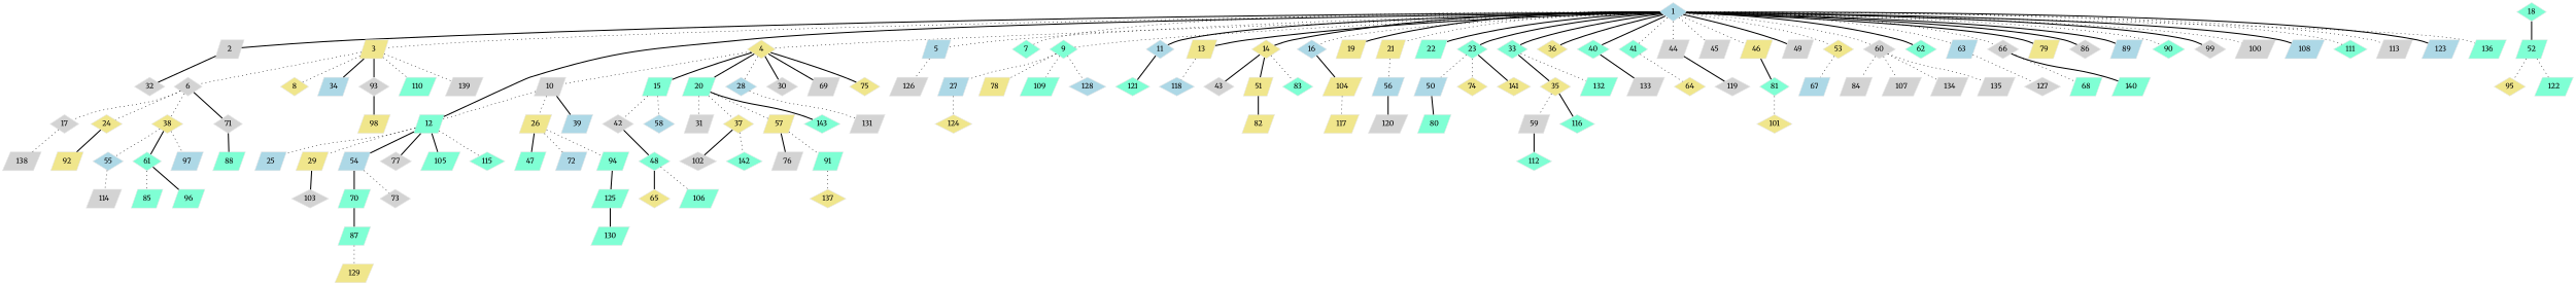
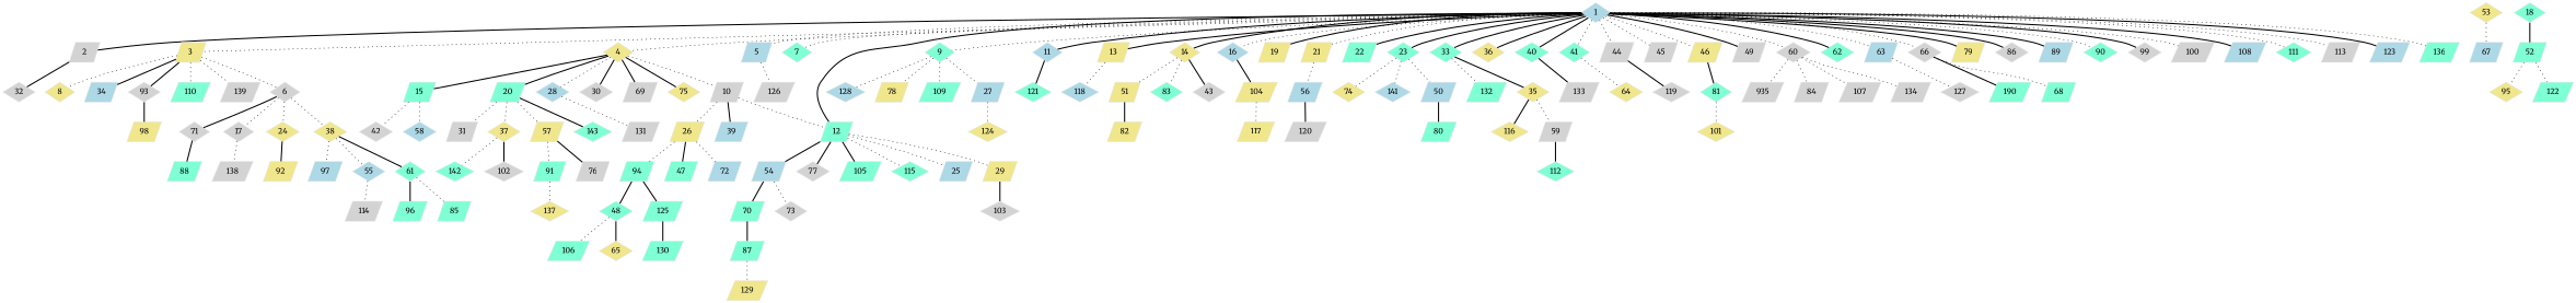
  graph {
    fontname=Merriweather
    node [color=gray90 fillcolor=aquamarine fontname=Merriweather shape=parallelogram style=filled]
    edge [fontname=Merriweather style=dotted]
    1 [fillcolor=lightblue shape=diamond]
    2 [fillcolor=lightgrey]
    3 [fillcolor=khaki]
    4 [fillcolor=khaki shape=diamond]
    5 [fillcolor=lightblue]
    7 [shape=diamond]
    9 [shape=diamond]
    11 [fillcolor=lightblue shape=diamond]
    12
    13 [fillcolor=khaki]
    14 [fillcolor=khaki shape=diamond]
    16 [fillcolor=lightblue shape=diamond]
    19 [fillcolor=khaki]
    21 [fillcolor=khaki]
    22
    23 [shape=diamond]
    33 [shape=diamond]
    36 [fillcolor=khaki shape=diamond]
    40 [shape=diamond]
    41 [shape=diamond]
    44 [fillcolor=lightgrey]
    45 [fillcolor=lightgrey]
    46 [fillcolor=khaki]
    49 [fillcolor=lightgrey]
    53 [fillcolor=khaki shape=diamond]
    60 [fillcolor=lightgrey shape=diamond]
    62 [shape=diamond]
    63 [fillcolor=lightblue]
    66 [fillcolor=lightgrey shape=diamond]
    79 [fillcolor=khaki]
    86 [fillcolor=lightgrey shape=diamond]
    89 [fillcolor=lightblue]
    90 [shape=diamond]
    99 [fillcolor=lightgrey shape=diamond]
    100 [fillcolor=lightgrey]
    108 [fillcolor=lightblue]
    111 [shape=diamond]
    113 [fillcolor=lightgrey]
    123 [fillcolor=lightblue]
    136
    32 [fillcolor=lightgrey shape=diamond]
    6 [fillcolor=lightgrey shape=diamond]
    8 [fillcolor=khaki shape=diamond]
    34 [fillcolor=lightblue]
    93 [fillcolor=lightgrey shape=diamond]
    110
    139 [fillcolor=lightgrey]
    10 [fillcolor=lightgrey]
    15
    20
    28 [fillcolor=lightblue shape=diamond]
    30 [fillcolor=lightgrey shape=diamond]
    69 [fillcolor=lightgrey]
    75 [fillcolor=khaki shape=diamond]
    126 [fillcolor=lightgrey]
    27 [fillcolor=lightblue]
    78 [fillcolor=khaki]
    109
    128 [fillcolor=lightblue shape=diamond]
    121 [shape=diamond]
    25 [fillcolor=lightblue]
    29 [fillcolor=khaki]
    54 [fillcolor=lightblue]
    77 [fillcolor=lightgrey shape=diamond]
    105
    115 [shape=diamond]
    118 [fillcolor=lightblue shape=diamond]
    43 [fillcolor=lightgrey shape=diamond]
    51 [fillcolor=khaki]
    83 [shape=diamond]
    104 [fillcolor=khaki]
    18 [shape=diamond]
    52
    56 [fillcolor=lightblue]
    50 [fillcolor=lightblue]
    74 [fillcolor=khaki shape=diamond]
-   141 [fillcolor=khaki shape=diamond]
+   141 [fillcolor=lightblue shape=diamond]
    35 [fillcolor=khaki shape=diamond]
    132
    133 [fillcolor=lightgrey]
    64 [fillcolor=khaki shape=diamond]
    119 [fillcolor=lightgrey shape=diamond]
    81 [shape=diamond]
    67 [fillcolor=lightblue]
    84 [fillcolor=lightgrey]
    107 [fillcolor=lightgrey]
    134 [fillcolor=lightgrey]
-   135 [fillcolor=lightgrey]
+   135 [fillcolor=lightgrey label=935]
    127 [fillcolor=lightgrey shape=diamond]
    68
-   140
+   140 [label=190]
    17 [fillcolor=lightgrey shape=diamond]
    24 [fillcolor=khaki shape=diamond]
    38 [fillcolor=khaki shape=diamond]
    71 [fillcolor=lightgrey shape=diamond]
    98 [fillcolor=khaki]
    26 [fillcolor=khaki]
    39 [fillcolor=lightblue]
    42 [fillcolor=lightgrey shape=diamond]
    58 [fillcolor=lightblue shape=diamond]
    31 [fillcolor=lightgrey]
    37 [fillcolor=khaki shape=diamond]
    57 [fillcolor=khaki]
    143 [shape=diamond]
    131 [fillcolor=lightgrey]
    138 [fillcolor=lightgrey]
    92 [fillcolor=khaki]
    55 [fillcolor=lightblue shape=diamond]
    61 [shape=diamond]
    97 [fillcolor=lightblue]
    88
    124 [fillcolor=khaki shape=diamond]
    47
    72 [fillcolor=lightblue]
    94
    103 [fillcolor=lightgrey shape=diamond]
    70
    73 [fillcolor=lightgrey shape=diamond]
    82 [fillcolor=khaki]
    48 [shape=diamond]
    117 [fillcolor=khaki]
    95 [fillcolor=khaki shape=diamond]
    122
    102 [fillcolor=lightgrey shape=diamond]
    142 [shape=diamond]
    76 [fillcolor=lightgrey]
    91
    120 [fillcolor=lightgrey]
    80
    125
    59 [fillcolor=lightgrey]
-   116 [shape=diamond]
+   116 [fillcolor=khaki shape=diamond]
    112 [shape=diamond]
    114 [fillcolor=lightgrey]
    85
    96
    65 [fillcolor=khaki shape=diamond]
    106
    101 [fillcolor=khaki shape=diamond]
    87
    137 [fillcolor=khaki shape=diamond]
    129 [fillcolor=khaki]
    130
    1 -- 2 [style=bold]
    1 -- 3
    1 -- 4
    1 -- 5
    1 -- 7
    1 -- 9
    1 -- 11 [style=bold]
    1 -- 12 [style=bold]
    1 -- 13 [style=bold]
    1 -- 14 [style=bold]
    1 -- 16
    1 -- 19 [style=bold]
    1 -- 21
    1 -- 22 [style=bold]
    1 -- 23 [style=bold]
    1 -- 33 [style=bold]
    1 -- 36 [style=bold]
    1 -- 40 [style=bold]
    1 -- 41
    1 -- 44
    1 -- 45
    1 -- 46
    1 -- 49 [style=bold]
-   1 -- 53
    1 -- 60
    1 -- 62 [style=bold]
    1 -- 63
    1 -- 66
    1 -- 79 [style=bold]
    1 -- 86 [style=bold]
    1 -- 89 [style=bold]
    1 -- 90
    1 -- 99 [style=bold]
    1 -- 100
    1 -- 108 [style=bold]
    1 -- 111
    1 -- 113
    1 -- 123 [style=bold]
    1 -- 136
    2 -- 32 [style=bold]
    3 -- 6
    3 -- 8
    3 -- 34 [style=bold]
    3 -- 93 [style=bold]
    3 -- 110
    3 -- 139
    4 -- 10
    4 -- 15 [style=bold]
    4 -- 20 [style=bold]
    4 -- 28
    4 -- 30 [style=bold]
    4 -- 69 [style=bold]
    4 -- 75 [style=bold]
    5 -- 126
    9 -- 27
    9 -- 78
    9 -- 109
    9 -- 128
    11 -- 121 [style=bold]
    12 -- 25
    12 -- 29
    12 -- 54 [style=bold]
    12 -- 77 [style=bold]
    12 -- 105 [style=bold]
    12 -- 115
    13 -- 118
    14 -- 43 [style=bold]
-   14 -- 51 [style=bold]
+   14 -- 51
    14 -- 83
    16 -- 104 [style=bold]
    21 -- 56
    23 -- 50
    23 -- 74
-   23 -- 141 [style=bold]
+   23 -- 141
    33 -- 35 [style=bold]
    33 -- 132
    40 -- 133 [style=bold]
    41 -- 64
    44 -- 119 [style=bold]
    46 -- 81 [style=bold]
    53 -- 67
    60 -- 84
    60 -- 107
    60 -- 134
    60 -- 135
    63 -- 127
    66 -- 68
    66 -- 140 [style=bold]
    6 -- 17
    6 -- 24
    6 -- 38
    6 -- 71 [style=bold]
    93 -- 98 [style=bold]
    10 -- 12
    10 -- 26
    10 -- 39 [style=bold]
    15 -- 42
    15 -- 58
    20 -- 31
    20 -- 37
    20 -- 57
    20 -- 143 [style=bold]
    28 -- 131
    27 -- 124
    29 -- 103 [style=bold]
    54 -- 70 [style=bold]
    54 -- 73
    51 -- 82 [style=bold]
    104 -- 117
    18 -- 52 [style=bold]
    52 -- 95
    52 -- 122
    56 -- 120 [style=bold]
    50 -- 80 [style=bold]
    35 -- 59
    35 -- 116 [style=bold]
    81 -- 101
    17 -- 138
    24 -- 92 [style=bold]
    38 -- 55
    38 -- 61 [style=bold]
    38 -- 97
    71 -- 88 [style=bold]
    26 -- 47 [style=bold]
    26 -- 72
    26 -- 94
-   42 -- 48 [style=bold]
+   94 -- 48 [style=bold]
    37 -- 102 [style=bold]
    37 -- 142
    57 -- 76 [style=bold]
    57 -- 91
    55 -- 114
    61 -- 85
    61 -- 96 [style=bold]
    94 -- 125 [style=bold]
    70 -- 87 [style=bold]
    48 -- 65 [style=bold]
    48 -- 106
    91 -- 137
    125 -- 130 [style=bold]
    59 -- 112 [style=bold]
    87 -- 129
  }
